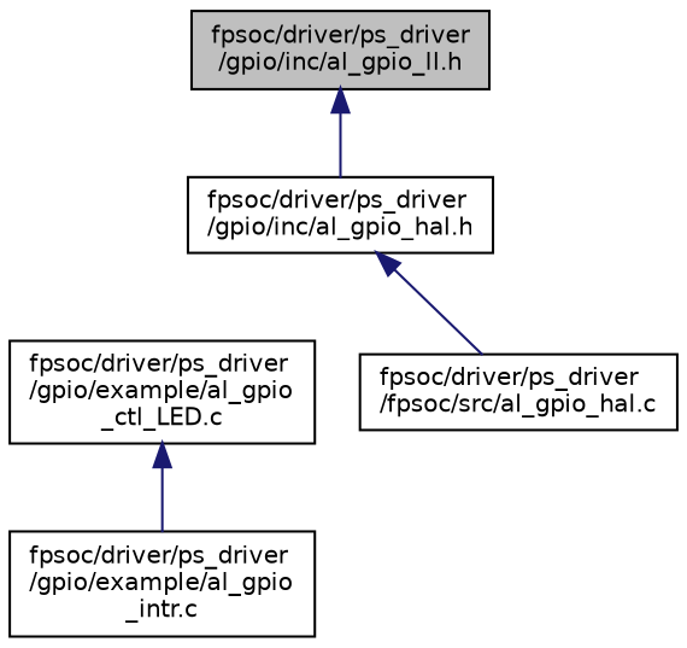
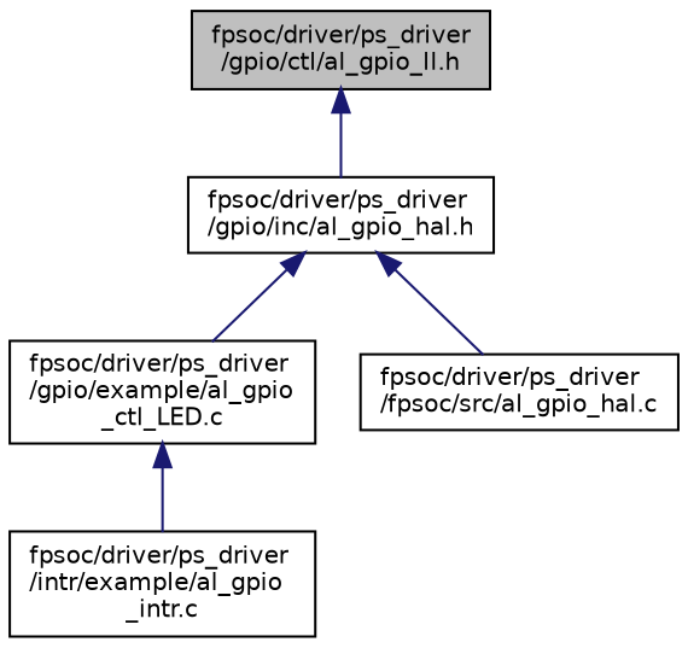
  digraph {
    node [color=black fillcolor=white fontname=Helvetica fontsize=10 shape=record style=filled]
    edge [color=midnightblue dir=back fontname=Helvetica fontsize=10 labelfontname=Helvetica labelfontsize=10 style=solid]
-   n1 [fillcolor=grey75 fontcolor=black height=0.2 label="fpsoc/driver/ps_driver\l/gpio/inc/al_gpio_ll.h" width=0.4]
+   n1 [fillcolor=grey75 fontcolor=black height=0.2 label="fpsoc/driver/ps_driver\l/gpio/ctl/al_gpio_ll.h" width=0.4]
    n2 [height=0.2 label="fpsoc/driver/ps_driver\l/gpio/inc/al_gpio_hal.h" width=0.4]
    n3 [height=0.2 label="fpsoc/driver/ps_driver\l/gpio/example/al_gpio\l_ctl_LED.c" width=0.4]
    n4 [height=0.2 label="fpsoc/driver/ps_driver\l/fpsoc/src/al_gpio_hal.c" width=0.4]
-   n5 [height=0.2 label="fpsoc/driver/ps_driver\l/gpio/example/al_gpio\l_intr.c" width=0.4]
+   n5 [height=0.2 label="fpsoc/driver/ps_driver\l/intr/example/al_gpio\l_intr.c" width=0.4]
    n1 -> n2
+   n2 -> n3
    n2 -> n4
    n3 -> n5
  }
